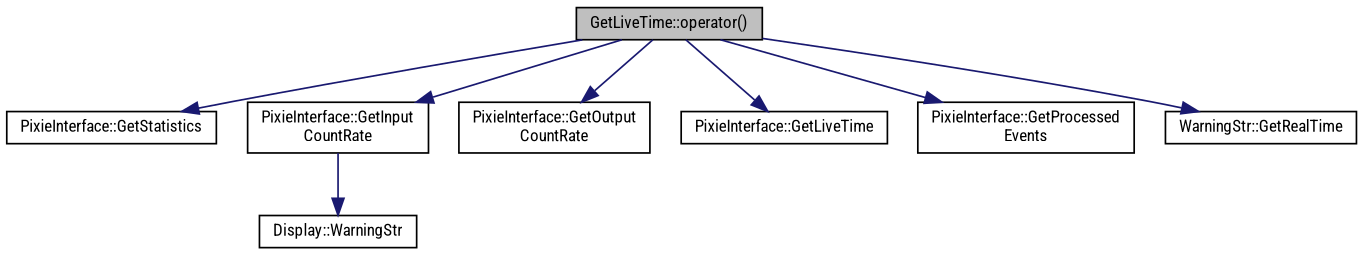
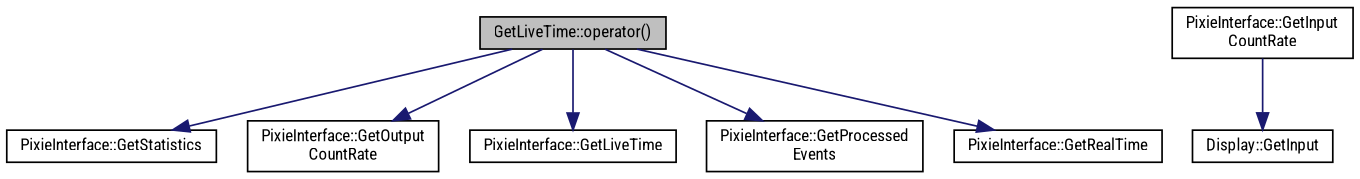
  digraph {
    fontname="Roboto Condensed"
    rankdir=TB
    node [color=black fillcolor=white fontname="Roboto Condensed" fontsize=10 shape=record style=filled]
    edge [color=midnightblue fontname="Roboto Condensed" fontsize=10 labelfontname=Helvetica labelfontsize=10 style=solid]
    n1 [fillcolor=grey75 fontcolor=black height=0.2 label="GetLiveTime::operator()" width=0.4]
    n2 [height=0.2 label="PixieInterface::GetStatistics" width=0.4]
    n3 [height=0.2 label="PixieInterface::GetInput\lCountRate" width=0.4]
    n4 [height=0.2 label="PixieInterface::GetOutput\lCountRate" width=0.4]
    n5 [height=0.2 label="PixieInterface::GetLiveTime" width=0.4]
    n6 [height=0.2 label="PixieInterface::GetProcessed\lEvents" width=0.4]
-   n7 [height=0.2 label="WarningStr::GetRealTime" width=0.4]
-   n8 [height=0.2 label="Display::WarningStr" width=0.4]
+   n7 [height=0.2 label="PixieInterface::GetRealTime" width=0.4]
+   n8 [height=0.2 label="Display::GetInput" width=0.4]
    n1 -> n2
-   n1 -> n3
    n1 -> n4
    n1 -> n5
    n1 -> n6
    n1 -> n7
    n3 -> n8
  }
